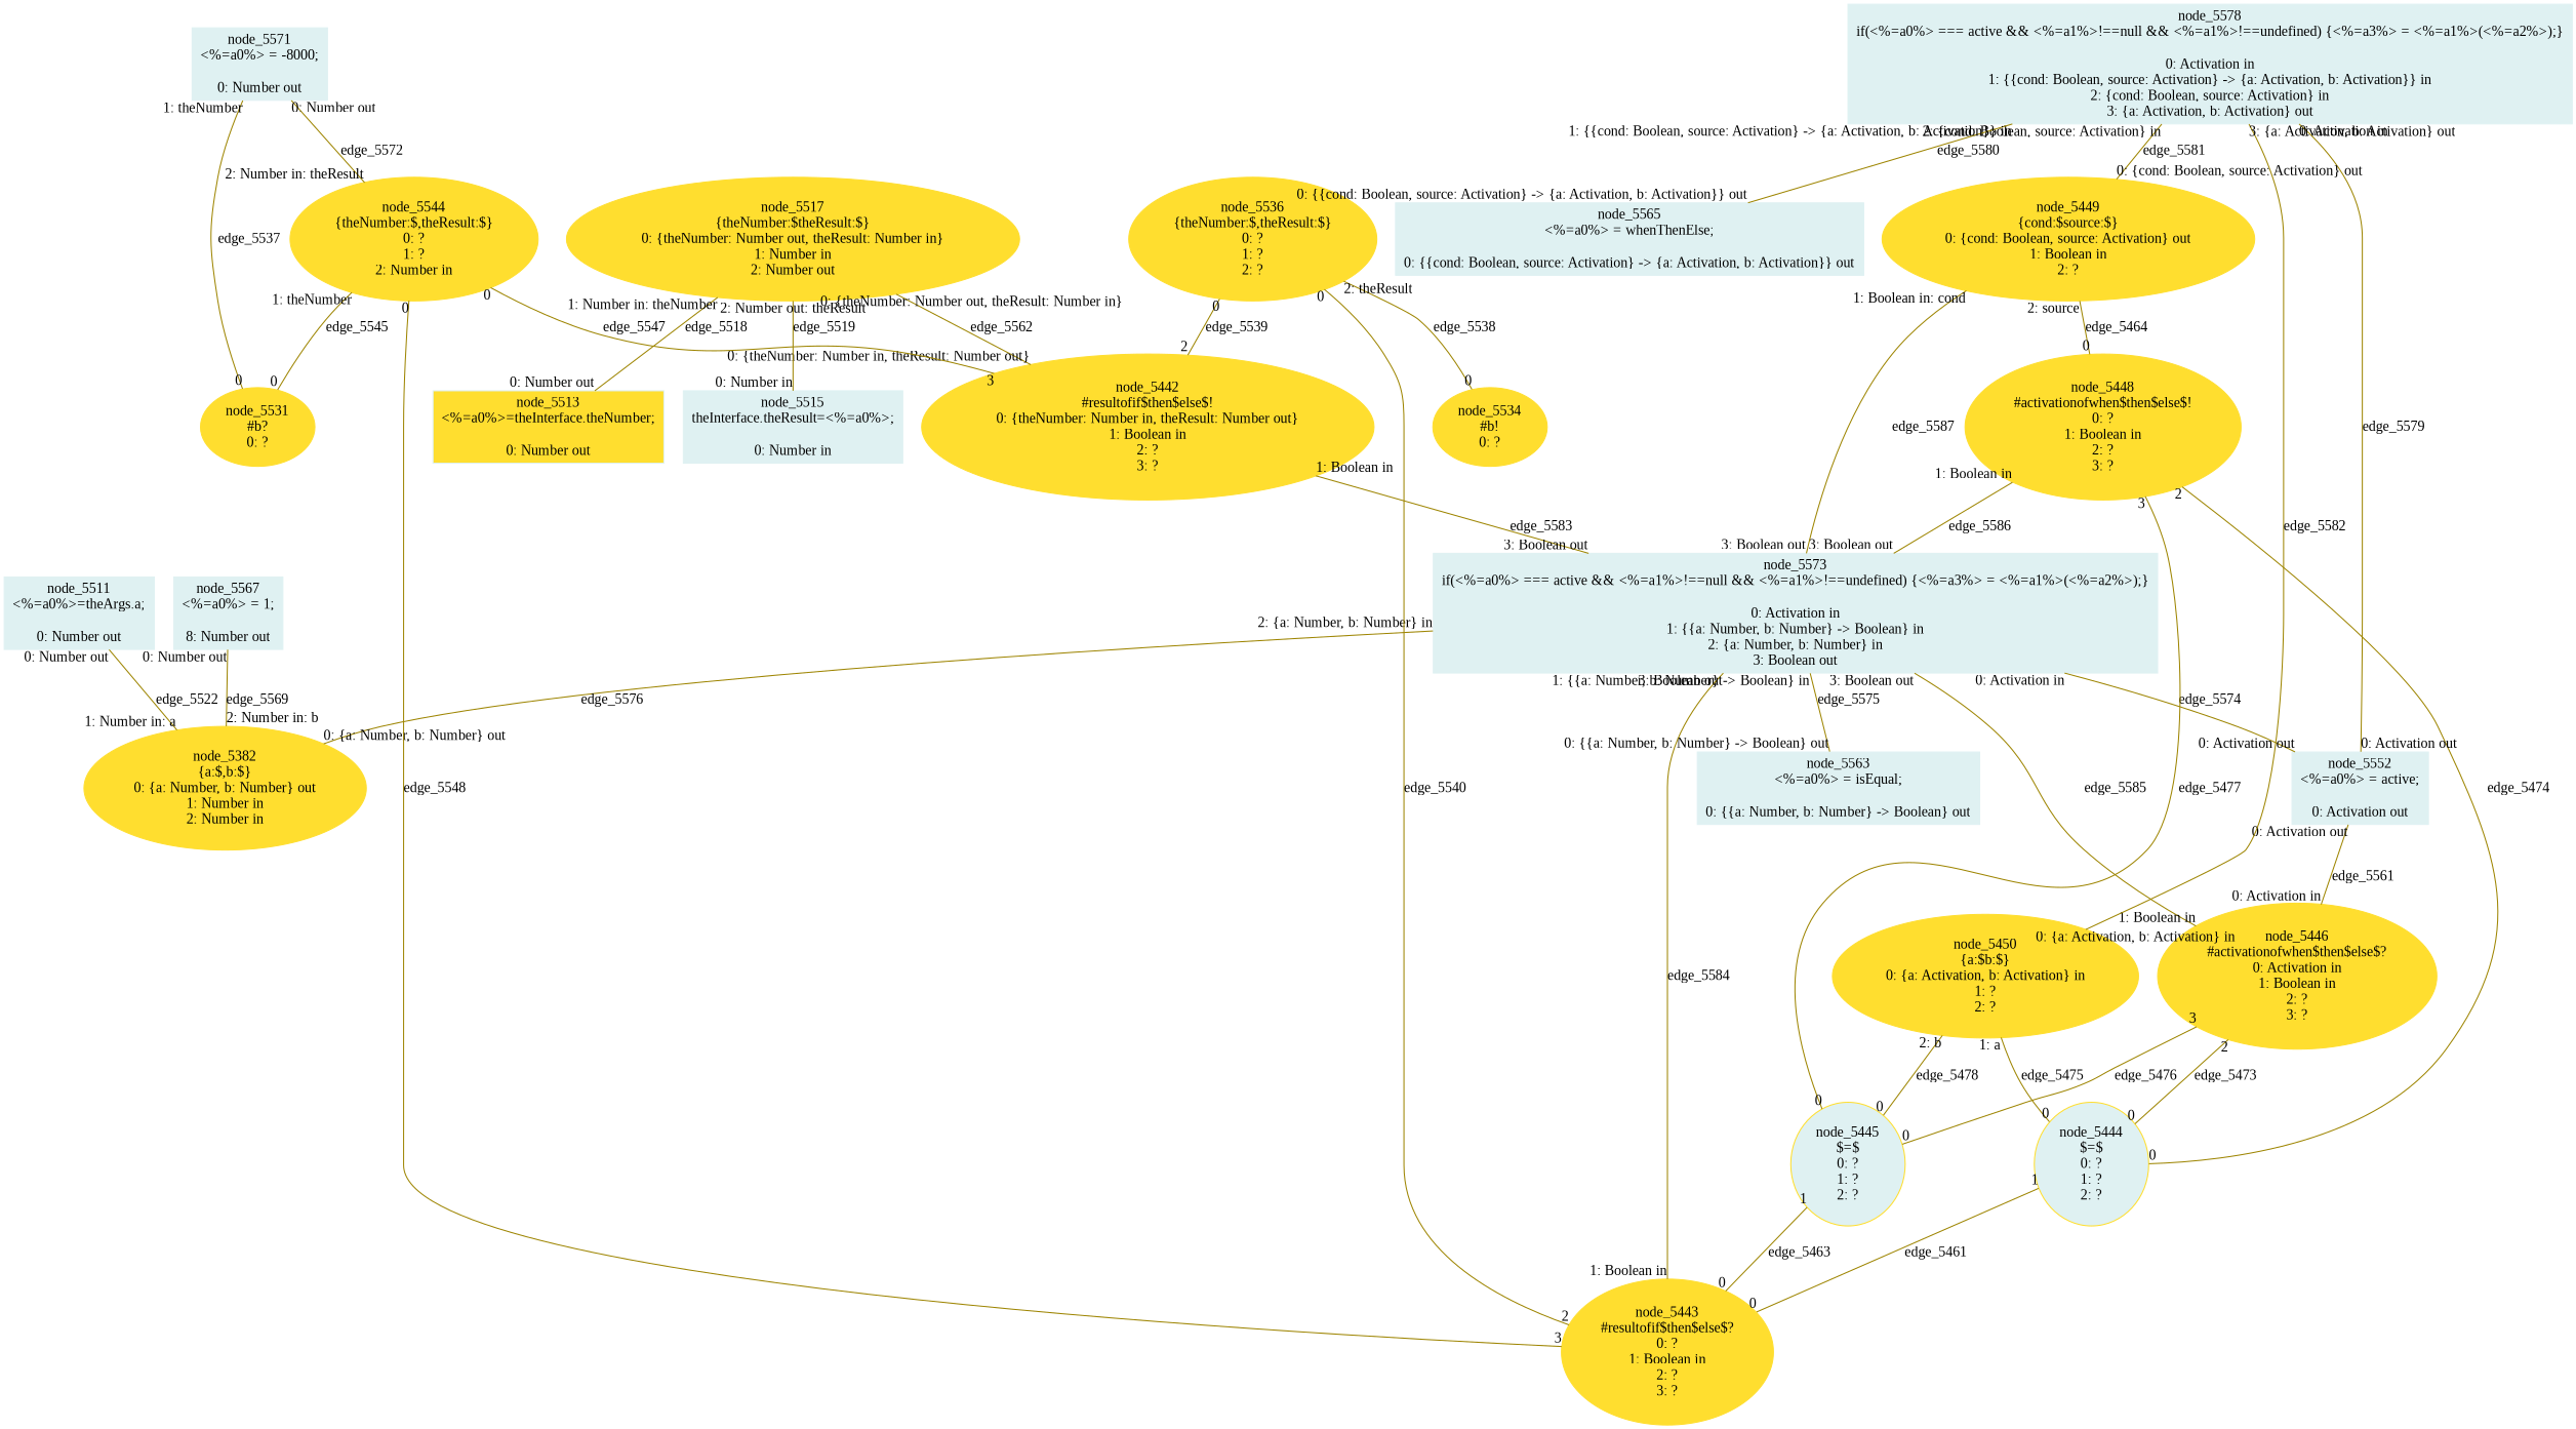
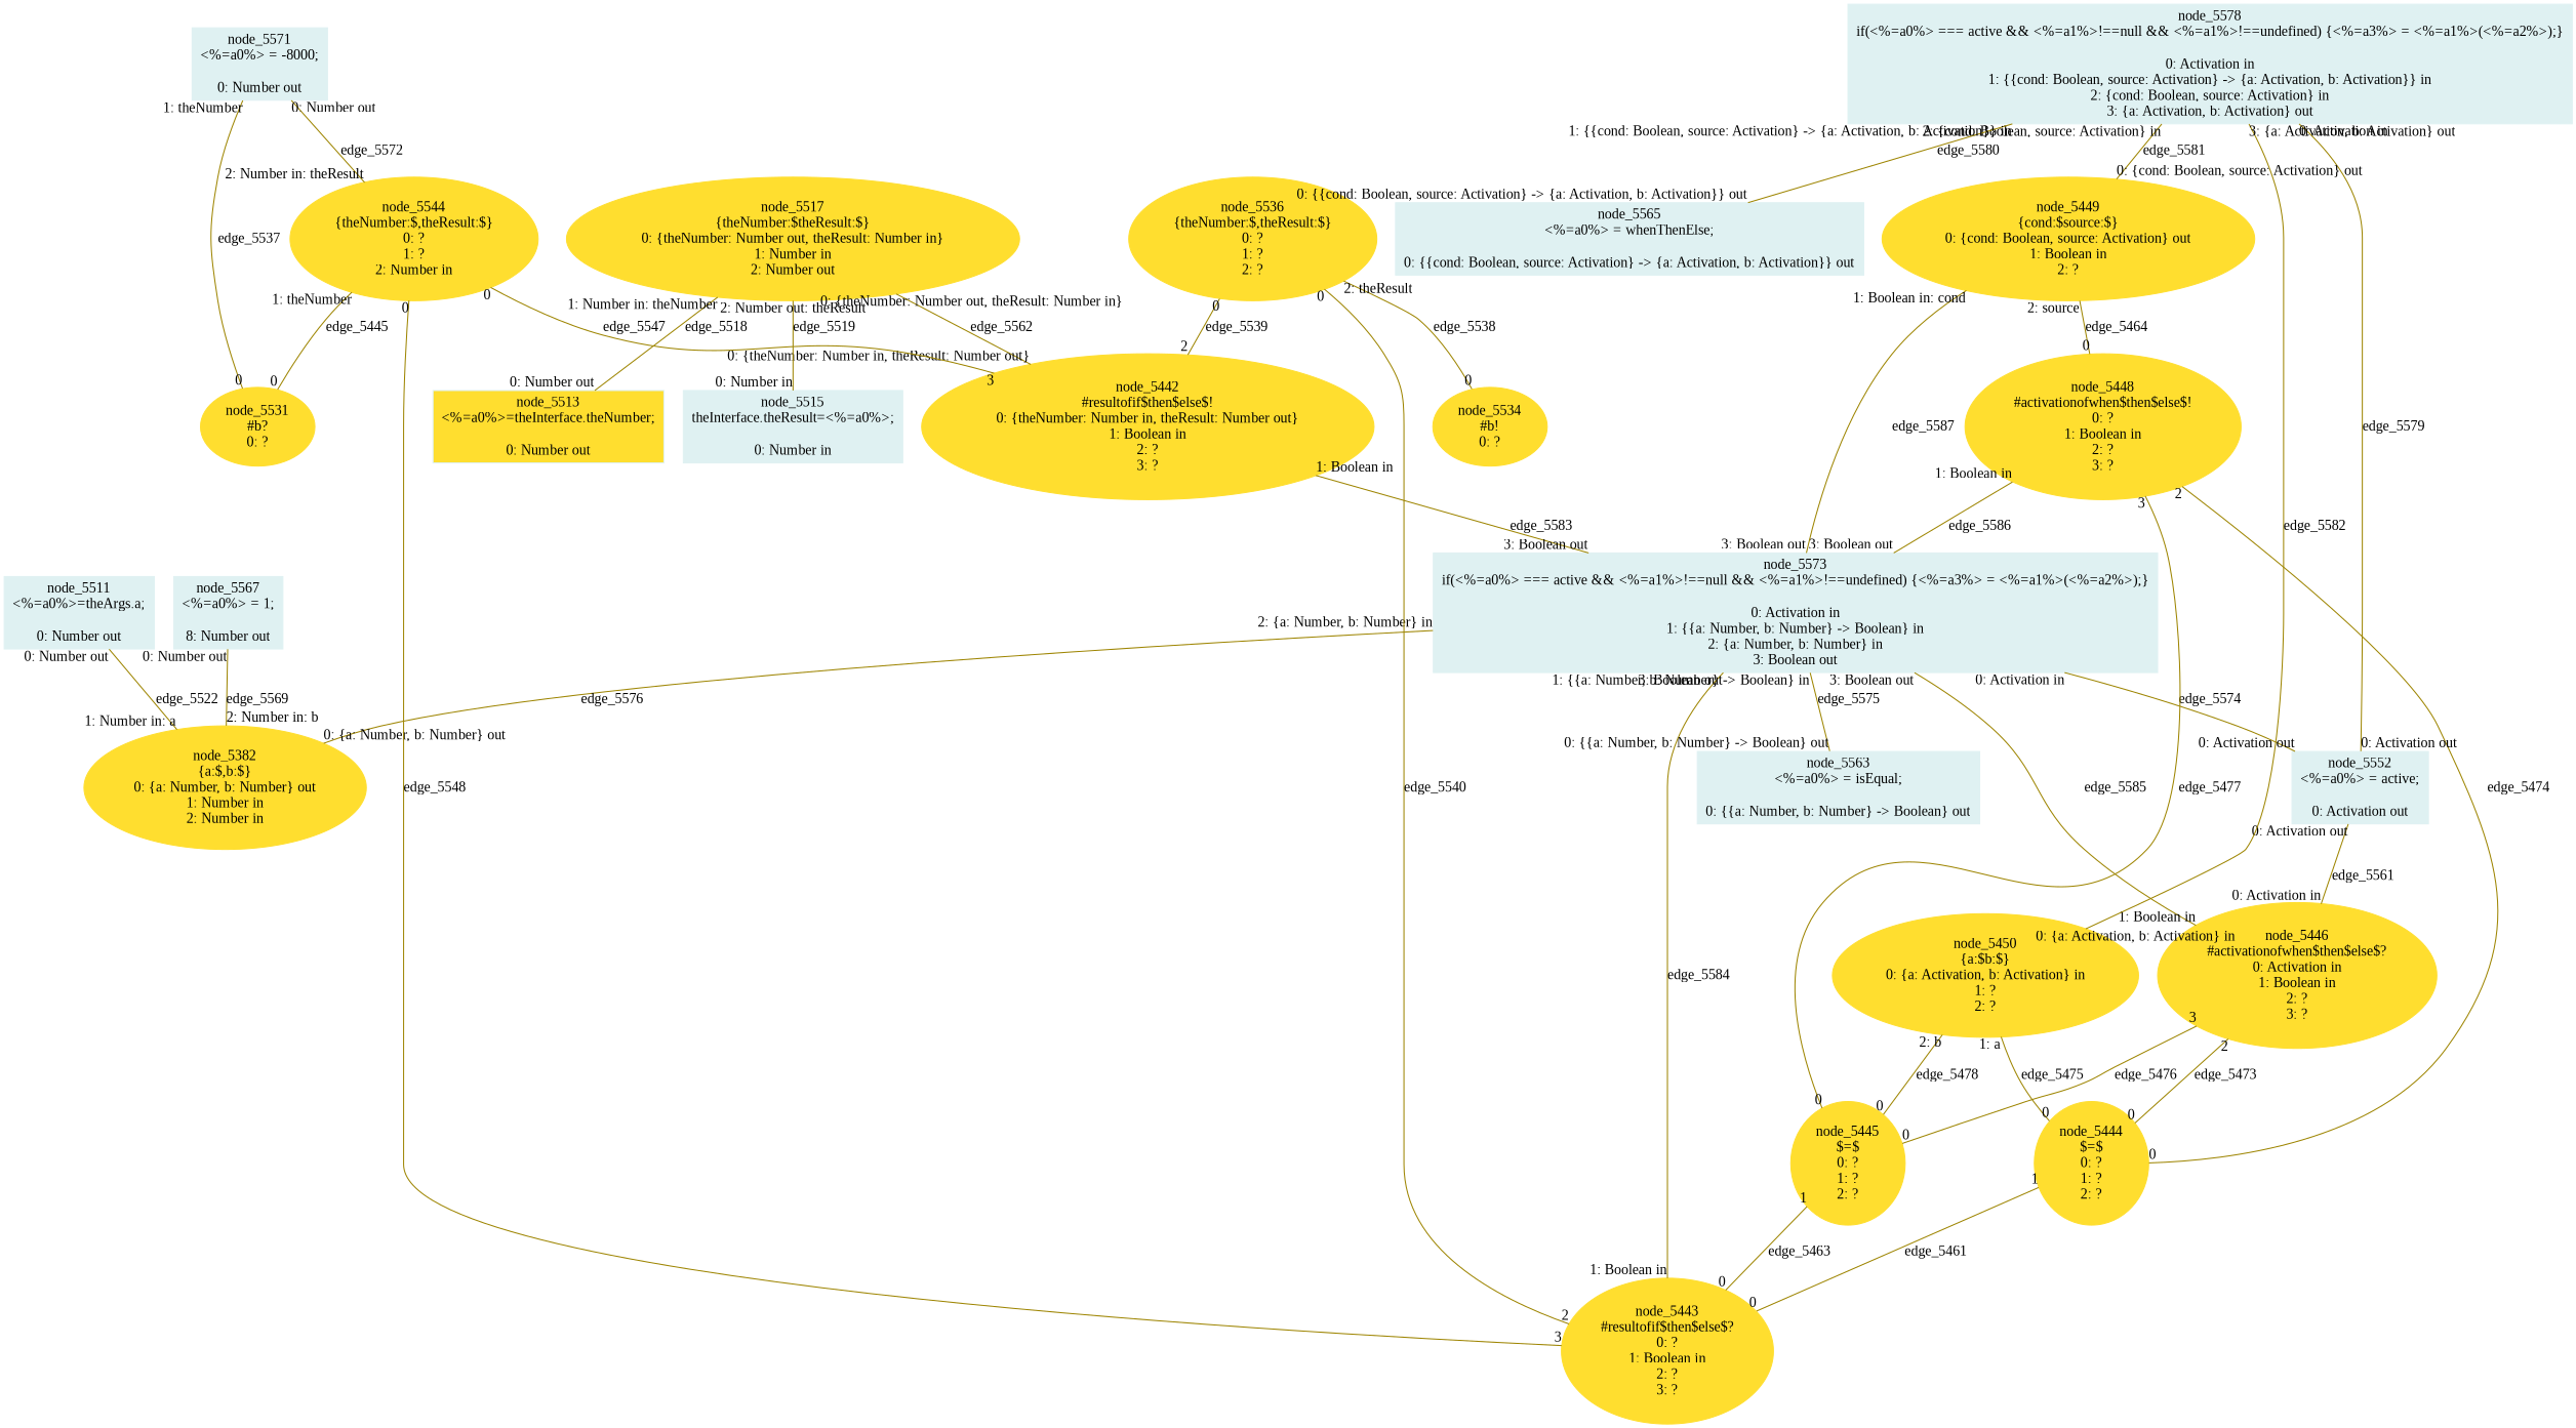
  digraph {
    fontname="Liberation Serif"
    node [color="#ffde2f" fontname="Liberation Serif" shape=ellipse style=filled]
    edge [arrowHead=none arrowsize=1 color="#9d8400" dir=none fontname="Liberation Serif" headlabel=0 taillabel="1: Boolean in"]
    n1 [label="node_5382\n{a:$,b:$}\n0: {a: Number, b: Number} out\n1: Number in\n2: Number in"]
    n2 [label="node_5442\n#resultofif$then$else$!\n0: {theNumber: Number in, theResult: Number out}\n1: Boolean in\n2: ?\n3: ?"]
    n3 [color="#dff1f2" label="node_5573\nif(<%=a0%> === active && <%=a1%>!==null && <%=a1%>!==undefined) {<%=a3%> = <%=a1%>(<%=a2%>);}\n\n0: Activation in\n1: {{a: Number, b: Number} -> Boolean} in\n2: {a: Number, b: Number} in\n3: Boolean out" shape=box]
    n4 [color="#dff1f2" label="node_5552\n<%=a0%> = active;\n\n0: Activation out" shape=box]
    n5 [color="#dff1f2" label="node_5563\n<%=a0%> = isEqual;\n\n0: {{a: Number, b: Number} -> Boolean} out" shape=box]
    n6 [label="node_5443\n#resultofif$then$else$?\n0: ?\n1: Boolean in\n2: ?\n3: ?"]
-   n7 [label="node_5444\n$=$\n0: ?\n1: ?\n2: ?" fillcolor="#dff1f2"]
-   n8 [label="node_5445\n$=$\n0: ?\n1: ?\n2: ?" fillcolor="#dff1f2"]
+   n7 [label="node_5444\n$=$\n0: ?\n1: ?\n2: ?"]
+   n8 [label="node_5445\n$=$\n0: ?\n1: ?\n2: ?"]
    n9 [label="node_5446\n#activationofwhen$then$else$?\n0: Activation in\n1: Boolean in\n2: ?\n3: ?"]
    n10 [label="node_5448\n#activationofwhen$then$else$!\n0: ?\n1: Boolean in\n2: ?\n3: ?"]
    n11 [label="node_5449\n{cond:$source:$}\n0: {cond: Boolean, source: Activation} out\n1: Boolean in\n2: ?"]
    n12 [label="node_5450\n{a:$b:$}\n0: {a: Activation, b: Activation} in\n1: ?\n2: ?"]
    n13 [color="#dff1f2" label="node_5511\n<%=a0%>=theArgs.a;\n\n0: Number out" shape=box]
    n14 [color="#dff1f2" fillcolor="#ffde2f" label="node_5513\n<%=a0%>=theInterface.theNumber;\n\n0: Number out" shape=box]
    n15 [color="#dff1f2" label="node_5515\ntheInterface.theResult=<%=a0%>;\n\n0: Number in" shape=box]
    n16 [label="node_5517\n{theNumber:$theResult:$}\n0: {theNumber: Number out, theResult: Number in}\n1: Number in\n2: Number out"]
    n17 [label="node_5531\n#b?\n0: ?"]
    n18 [label="node_5534\n#b!\n0: ?"]
    n19 [label="node_5536\n{theNumber:$,theResult:$}\n0: ?\n1: ?\n2: ?"]
    n20 [label="node_5544\n{theNumber:$,theResult:$}\n0: ?\n1: ?\n2: Number in"]
    n21 [color="#dff1f2" label="node_5565\n<%=a0%> = whenThenElse;\n\n0: {{cond: Boolean, source: Activation} -> {a: Activation, b: Activation}} out" shape=box]
    n22 [color="#dff1f2" label="node_5567\n<%=a0%> = 1;\n\n8: Number out" shape=box]
    n23 [color="#dff1f2" label="node_5571\n<%=a0%> = -8000;\n\n0: Number out" shape=box]
    n24 [color="#dff1f2" label="node_5578\nif(<%=a0%> === active && <%=a1%>!==null && <%=a1%>!==undefined) {<%=a3%> = <%=a1%>(<%=a2%>);}\n\n0: Activation in\n1: {{cond: Boolean, source: Activation} -> {a: Activation, b: Activation}} in\n2: {cond: Boolean, source: Activation} in\n3: {a: Activation, b: Activation} out" shape=box]
    n2 -> n3 [headlabel="3: Boolean out" label=edge_5583]
    n3 -> n1 [headlabel="0: {a: Number, b: Number} out" label=edge_5576 taillabel="2: {a: Number, b: Number} in"]
    n3 -> n4 [headlabel="0: Activation out" label=edge_5574 taillabel="0: Activation in"]
    n3 -> n5 [headlabel="0: {{a: Number, b: Number} -> Boolean} out" label=edge_5575 taillabel="1: {{a: Number, b: Number} -> Boolean} in"]
    n4 -> n9 [headlabel="0: Activation in" label=edge_5561 taillabel="0: Activation out"]
    n6 -> n3 [headlabel="3: Boolean out" label=edge_5584]
    n7 -> n6 [label=edge_5461 taillabel=1]
    n8 -> n6 [label=edge_5463 taillabel=1]
    n9 -> n3 [headlabel="3: Boolean out" label=edge_5585]
    n9 -> n7 [label=edge_5473 taillabel=2]
    n9 -> n8 [label=edge_5476 taillabel=3]
    n10 -> n3 [headlabel="3: Boolean out" label=edge_5586]
    n10 -> n7 [label=edge_5474 taillabel=2]
    n10 -> n8 [label=edge_5477 taillabel=3]
    n11 -> n3 [headlabel="3: Boolean out" label=edge_5587 taillabel="1: Boolean in: cond"]
    n11 -> n10 [label=edge_5464 taillabel="2: source"]
    n12 -> n7 [label=edge_5475 taillabel="1: a"]
    n12 -> n8 [label=edge_5478 taillabel="2: b"]
    n13 -> n1 [headlabel="1: Number in: a" label=edge_5522 taillabel="0: Number out"]
    n16 -> n2 [headlabel="0: {theNumber: Number in, theResult: Number out}" label=edge_5562 taillabel="0: {theNumber: Number out, theResult: Number in}"]
    n16 -> n14 [headlabel="0: Number out" label=edge_5518 taillabel="1: Number in: theNumber"]
    n16 -> n15 [headlabel="0: Number in" label=edge_5519 taillabel="2: Number out: theResult"]
    n19 -> n2 [headlabel=2 label=edge_5539 taillabel=0]
    n19 -> n6 [headlabel=2 label=edge_5540 taillabel=0]
    n19 -> n18 [label=edge_5538 taillabel="2: theResult"]
    n20 -> n2 [headlabel=3 label=edge_5547 taillabel=0]
    n20 -> n6 [headlabel=3 label=edge_5548 taillabel=0]
-   n20 -> n17 [label=edge_5545 taillabel="1: theNumber"]
+   n20 -> n17 [label=edge_5445 taillabel="1: theNumber"]
    n22 -> n1 [headlabel="2: Number in: b" label=edge_5569 taillabel="0: Number out"]
    n23 -> n17 [label=edge_5537 taillabel="1: theNumber"]
    n23 -> n20 [headlabel="2: Number in: theResult" label=edge_5572 taillabel="0: Number out"]
    n24 -> n4 [headlabel="0: Activation out" label=edge_5579 taillabel="0: Activation in"]
    n24 -> n11 [headlabel="0: {cond: Boolean, source: Activation} out" label=edge_5581 taillabel="2: {cond: Boolean, source: Activation} in"]
    n24 -> n12 [headlabel="0: {a: Activation, b: Activation} in" label=edge_5582 taillabel="3: {a: Activation, b: Activation} out"]
    n24 -> n21 [headlabel="0: {{cond: Boolean, source: Activation} -> {a: Activation, b: Activation}} out" label=edge_5580 taillabel="1: {{cond: Boolean, source: Activation} -> {a: Activation, b: Activation}} in"]
  }
